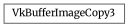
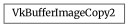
  digraph {
    rankdir=LR
    fontname=Merriweather
-   n1 [color=grey40 fillcolor=white fontname=Merriweather fontsize=10 height=0.2 label=VkBufferImageCopy3 shape=box style=filled width=0.4]
+   n1 [color=grey40 fillcolor=white fontname=Merriweather fontsize=10 height=0.2 label=VkBufferImageCopy2 shape=box style=filled width=0.4]
  }
